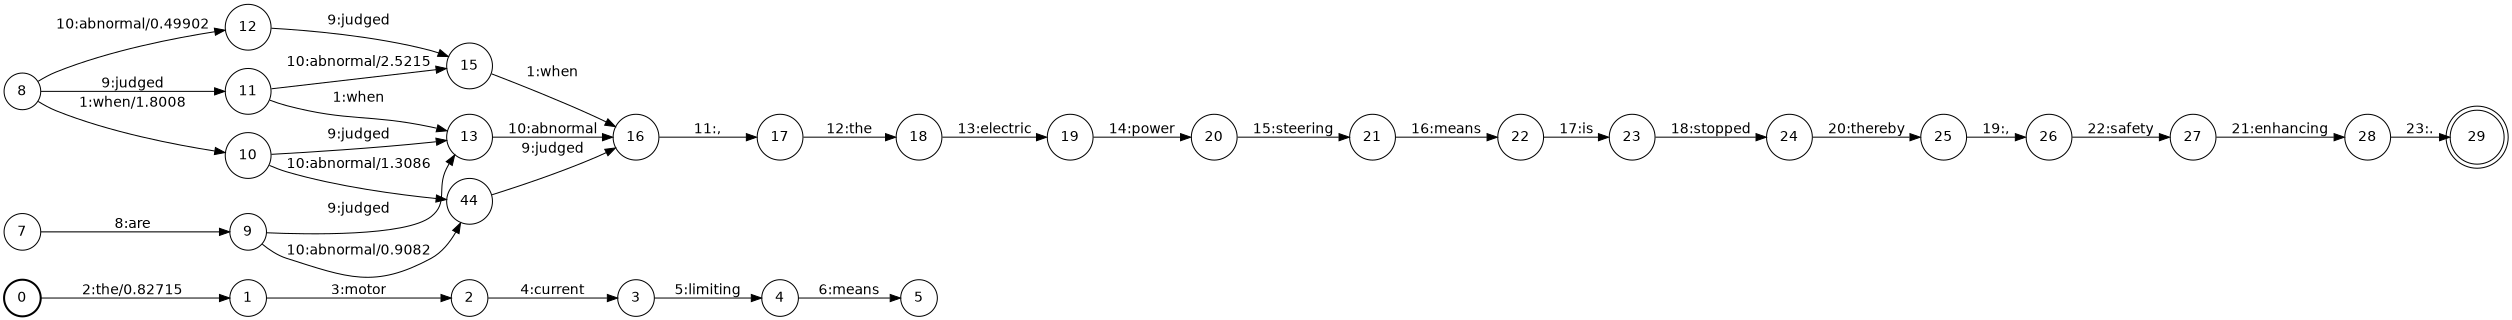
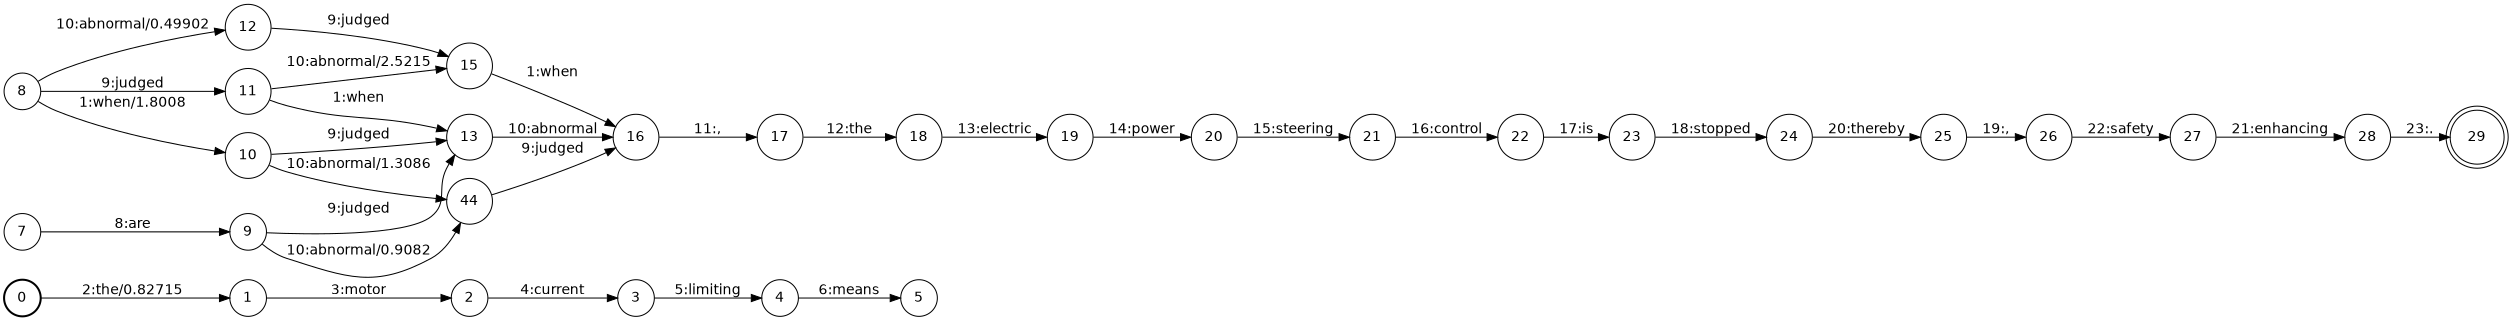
  digraph {
    fontname="DejaVu Sans"
    nodesep=0.25
    rankdir=LR
    ranksep=0.4
    node [fontname="DejaVu Sans" fontsize=14 shape=circle style=solid]
    edge [fontname="DejaVu Sans" fontsize=14]
    n1 [label=0 style=bold]
    n2 [label=1]
    n3 [label=2]
    n4 [label=3]
    n5 [label=4]
    n6 [label=5]
    n7 [label=7]
    n8 [label=9]
    n9 [label=8]
    n10 [label=10]
    n11 [label=11]
    n12 [label=12]
    n13 [label=13]
    n14 [label=44]
    n15 [label=15]
    n16 [label=16]
    n17 [label=17]
    n18 [label=18]
    n19 [label=19]
    n20 [label=20]
    n21 [label=21]
    n22 [label=22]
    n23 [label=23]
    n24 [label=24]
    n25 [label=25]
    n26 [label=26]
    n27 [label=27]
    n28 [label=28]
    n29 [label=29 shape=doublecircle]
    n1 -> n2 [label="2:the/0.82715"]
    n2 -> n3 [label="3:motor"]
    n3 -> n4 [label="4:current"]
    n4 -> n5 [label="5:limiting"]
    n5 -> n6 [label="6:means"]
    n7 -> n8 [label="8:are"]
    n8 -> n13 [label="9:judged"]
    n8 -> n14 [label="10:abnormal/0.9082"]
    n9 -> n10 [label="1:when/1.8008"]
    n9 -> n11 [label="9:judged"]
    n9 -> n12 [label="10:abnormal/0.49902"]
    n10 -> n13 [label="9:judged"]
    n10 -> n14 [label="10:abnormal/1.3086"]
    n11 -> n13 [label="1:when"]
    n11 -> n15 [label="10:abnormal/2.5215"]
    n12 -> n15 [label="9:judged"]
    n13 -> n16 [label="10:abnormal"]
    n14 -> n16 [label="9:judged"]
    n15 -> n16 [label="1:when"]
    n16 -> n17 [label="11:,"]
    n17 -> n18 [label="12:the"]
    n18 -> n19 [label="13:electric"]
    n19 -> n20 [label="14:power"]
    n20 -> n21 [label="15:steering"]
-   n21 -> n22 [label="16:means"]
+   n21 -> n22 [label="16:control"]
    n22 -> n23 [label="17:is"]
    n23 -> n24 [label="18:stopped"]
    n24 -> n25 [label="20:thereby"]
    n25 -> n26 [label="19:,"]
    n26 -> n27 [label="22:safety"]
    n27 -> n28 [label="21:enhancing"]
    n28 -> n29 [label="23:."]
  }
